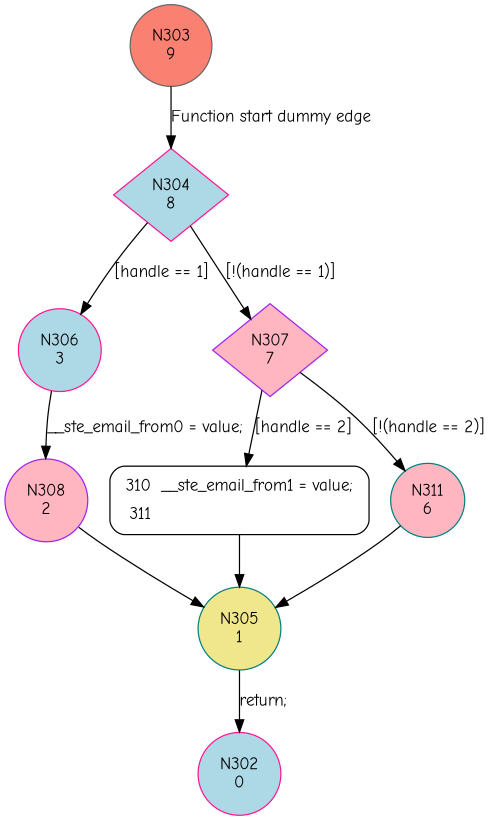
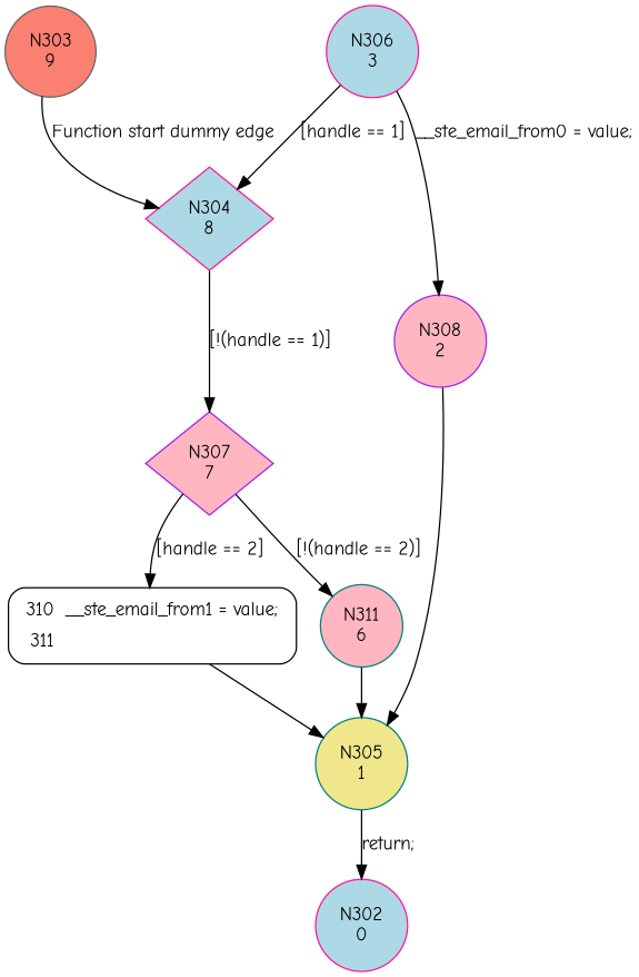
  digraph {
    fontname="Comic Neue"
    node [color=deeppink fillcolor=lightblue fontname="Comic Neue" shape=circle style=filled]
    edge [fontname="Comic Neue"]
    n1 [color=gray40 fillcolor=salmon label="N303\n9"]
    n2 [label="N304\n8" shape=diamond]
    n3 [label="N306\n3"]
    n4 [color=purple fillcolor=lightpink label="N307\n7" shape=diamond]
    n5 [color=purple fillcolor=lightpink label="N308\n2"]
    n6 [fillcolor=white label=<<table border="0" cellborder="0" cellpadding="3" bgcolor="white"><tr><td align="right">310</td><td align="left">__ste_email_from1 = value;</td></tr><tr><td align="right">311</td><td align="left"></td></tr></table>> penwidth=1 shape=Mrecord style="filled,bold" color=""]
    n7 [color=teal fillcolor=lightpink label="N311\n6"]
    n8 [color=teal fillcolor=khaki label="N305\n1"]
    n9 [label="N302\n0"]
    n1 -> n2 [label="Function start dummy edge"]
-   n2 -> n3 [label="[handle == 1]"]
+   n3 -> n2 [label="[handle == 1]"]
    n2 -> n4 [label="[!(handle == 1)]"]
    n3 -> n5 [label="__ste_email_from0 = value;"]
    n4 -> n6 [label="[handle == 2]"]
    n4 -> n7 [label="[!(handle == 2)]"]
    n5 -> n8
    n6 -> n8
    n7 -> n8
    n8 -> n9 [label="return;"]
  }
